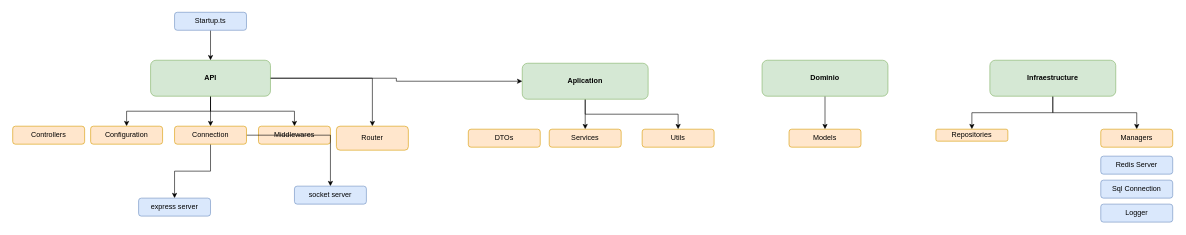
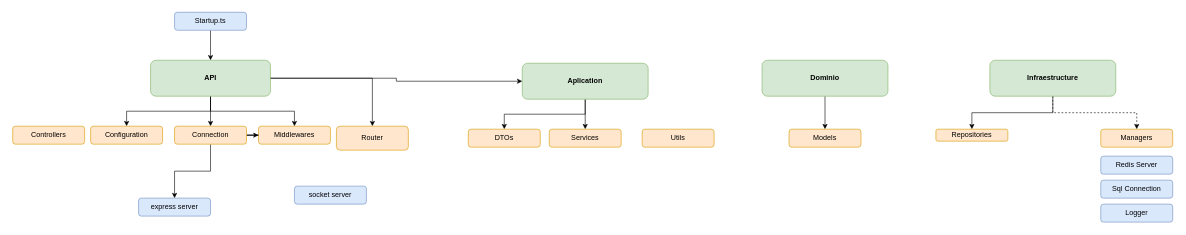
  <mxCell id="0" />
  <mxCell id="1" parent="0" />
  <mxCell id="2" style="edgeStyle=orthogonalEdgeStyle;rounded=0;orthogonalLoop=1;jettySize=auto;html=1;entryX=0.5;entryY=0;entryDx=0;entryDy=0;" parent="1" source="6" target="12" edge="1"><mxGeometry relative="1" as="geometry" /></mxCell>
  <mxCell id="3" value="" style="edgeStyle=orthogonalEdgeStyle;rounded=0;orthogonalLoop=1;jettySize=auto;html=1;" parent="1" source="6" target="17" edge="1"><mxGeometry relative="1" as="geometry" /></mxCell>
  <mxCell id="4" style="edgeStyle=orthogonalEdgeStyle;rounded=0;orthogonalLoop=1;jettySize=auto;html=1;" parent="1" source="6" target="13" edge="1"><mxGeometry relative="1" as="geometry" /></mxCell>
  <mxCell id="5" style="edgeStyle=orthogonalEdgeStyle;rounded=0;orthogonalLoop=1;jettySize=auto;html=1;" parent="1" source="6" target="14" edge="1"><mxGeometry relative="1" as="geometry" /></mxCell>
  <mxCell id="6" value="&lt;b&gt;API&lt;/b&gt;" style="rounded=1;whiteSpace=wrap;html=1;fillColor=#d5e8d4;strokeColor=#82b366;" parent="1" vertex="1"><mxGeometry x="250" y="100" width="200" height="60" as="geometry" /></mxCell>
- <mxCell id="8" style="edgeStyle=orthogonalEdgeStyle;rounded=0;orthogonalLoop=1;jettySize=auto;html=1;" parent="1" source="10" target="25" edge="1"><mxGeometry relative="1" as="geometry" /></mxCell>
+ <mxCell id="7" style="edgeStyle=orthogonalEdgeStyle;rounded=0;orthogonalLoop=1;jettySize=auto;html=1;entryX=0.5;entryY=0;entryDx=0;entryDy=0;" parent="1" source="10" target="23" edge="1"><mxGeometry relative="1" as="geometry" /></mxCell>
  <mxCell id="9" style="edgeStyle=orthogonalEdgeStyle;rounded=0;orthogonalLoop=1;jettySize=auto;html=1;entryX=0.5;entryY=0;entryDx=0;entryDy=0;" parent="1" source="10" target="24" edge="1"><mxGeometry relative="1" as="geometry" /></mxCell>
  <mxCell id="10" value="&lt;b&gt;Aplication&lt;/b&gt;" style="rounded=1;whiteSpace=wrap;html=1;fillColor=#d5e8d4;strokeColor=#82b366;" parent="1" vertex="1"><mxGeometry x="870" y="105" width="210" height="60" as="geometry" /></mxCell>
  <mxCell id="11" value="Controllers" style="rounded=1;whiteSpace=wrap;html=1;fillColor=#ffe6cc;strokeColor=#d79b00;" parent="1" vertex="1"><mxGeometry x="20" y="210" width="120" height="30" as="geometry" /></mxCell>
  <mxCell id="12" value="Configuration" style="rounded=1;whiteSpace=wrap;html=1;fillColor=#ffe6cc;strokeColor=#d79b00;" parent="1" vertex="1"><mxGeometry x="150" y="210" width="120" height="30" as="geometry" /></mxCell>
  <mxCell id="13" value="Middlewares" style="rounded=1;whiteSpace=wrap;html=1;fillColor=#ffe6cc;strokeColor=#d79b00;" parent="1" vertex="1"><mxGeometry x="430" y="210" width="120" height="30" as="geometry" /></mxCell>
  <mxCell id="14" value="Router" style="rounded=1;whiteSpace=wrap;html=1;fillColor=#ffe6cc;strokeColor=#d79b00;" parent="1" vertex="1"><mxGeometry x="560" y="210" width="120" height="40" as="geometry" /></mxCell>
- <mxCell id="15" style="edgeStyle=orthogonalEdgeStyle;rounded=0;orthogonalLoop=1;jettySize=auto;html=1;" parent="1" source="17" target="21" edge="1"><mxGeometry relative="1" as="geometry" /></mxCell>
+ <mxCell id="15" style="edgeStyle=orthogonalEdgeStyle;rounded=0;orthogonalLoop=1;jettySize=auto;html=1;" parent="1" source="17" target="13" edge="1"><mxGeometry relative="1" as="geometry" /></mxCell>
  <mxCell id="16" style="edgeStyle=orthogonalEdgeStyle;rounded=0;orthogonalLoop=1;jettySize=auto;html=1;" parent="1" source="17" target="20" edge="1"><mxGeometry relative="1" as="geometry" /></mxCell>
  <mxCell id="17" value="Connection" style="rounded=1;whiteSpace=wrap;html=1;fillColor=#ffe6cc;strokeColor=#d79b00;" parent="1" vertex="1"><mxGeometry x="290" y="210" width="120" height="30" as="geometry" /></mxCell>
  <mxCell id="18" value="" style="edgeStyle=orthogonalEdgeStyle;rounded=0;orthogonalLoop=1;jettySize=auto;html=1;" parent="1" source="19" target="6" edge="1"><mxGeometry relative="1" as="geometry" /></mxCell>
  <mxCell id="19" value="Startup.ts" style="rounded=1;whiteSpace=wrap;html=1;fillColor=#dae8fc;strokeColor=#6c8ebf;" parent="1" vertex="1"><mxGeometry x="290" y="20" width="120" height="30" as="geometry" /></mxCell>
  <mxCell id="20" value="express server" style="rounded=1;whiteSpace=wrap;html=1;fillColor=#dae8fc;strokeColor=#6c8ebf;" parent="1" vertex="1"><mxGeometry x="230" y="330" width="120" height="30" as="geometry" /></mxCell>
  <mxCell id="21" value="socket server" style="rounded=1;whiteSpace=wrap;html=1;fillColor=#dae8fc;strokeColor=#6c8ebf;" parent="1" vertex="1"><mxGeometry x="490" y="310" width="120" height="30" as="geometry" /></mxCell>
  <mxCell id="22" style="edgeStyle=orthogonalEdgeStyle;rounded=0;orthogonalLoop=1;jettySize=auto;html=1;" parent="1" source="6" target="10" edge="1"><mxGeometry relative="1" as="geometry" /></mxCell>
  <mxCell id="23" value="DTOs" style="rounded=1;whiteSpace=wrap;html=1;fillColor=#ffe6cc;strokeColor=#d79b00;" parent="1" vertex="1"><mxGeometry x="780" y="215" width="120" height="30" as="geometry" /></mxCell>
  <mxCell id="24" value="Services" style="rounded=1;whiteSpace=wrap;html=1;fillColor=#ffe6cc;strokeColor=#d79b00;" parent="1" vertex="1"><mxGeometry x="915" y="215" width="120" height="30" as="geometry" /></mxCell>
  <mxCell id="25" value="Utils" style="rounded=1;whiteSpace=wrap;html=1;fillColor=#ffe6cc;strokeColor=#d79b00;" parent="1" vertex="1"><mxGeometry x="1070" y="215" width="120" height="30" as="geometry" /></mxCell>
  <mxCell id="26" value="" style="edgeStyle=orthogonalEdgeStyle;rounded=0;orthogonalLoop=1;jettySize=auto;html=1;" parent="1" source="27" target="28" edge="1"><mxGeometry relative="1" as="geometry" /></mxCell>
  <mxCell id="27" value="&lt;b&gt;Dominio&lt;/b&gt;" style="rounded=1;whiteSpace=wrap;html=1;fillColor=#d5e8d4;strokeColor=#82b366;" parent="1" vertex="1"><mxGeometry x="1270" y="100" width="210" height="60" as="geometry" /></mxCell>
  <mxCell id="28" value="Models" style="rounded=1;whiteSpace=wrap;html=1;fillColor=#ffe6cc;strokeColor=#d79b00;" parent="1" vertex="1"><mxGeometry x="1315" y="215" width="120" height="30" as="geometry" /></mxCell>
  <mxCell id="29" style="edgeStyle=orthogonalEdgeStyle;rounded=0;orthogonalLoop=1;jettySize=auto;html=1;entryX=0.5;entryY=0;entryDx=0;entryDy=0;" parent="1" source="31" target="32" edge="1"><mxGeometry relative="1" as="geometry" /></mxCell>
- <mxCell id="30" style="edgeStyle=orthogonalEdgeStyle;rounded=0;orthogonalLoop=1;jettySize=auto;html=1;" parent="1" source="31" target="33" edge="1"><mxGeometry relative="1" as="geometry" /></mxCell>
+ <mxCell id="30" style="edgeStyle=orthogonalEdgeStyle;rounded=0;orthogonalLoop=1;jettySize=auto;html=1;dashed=1;" parent="1" source="31" target="33" edge="1"><mxGeometry relative="1" as="geometry" /></mxCell>
  <mxCell id="31" value="&lt;b&gt;Infraestructure&lt;/b&gt;" style="rounded=1;whiteSpace=wrap;html=1;fillColor=#d5e8d4;strokeColor=#82b366;" parent="1" vertex="1"><mxGeometry x="1650" y="100" width="210" height="60" as="geometry" /></mxCell>
  <mxCell id="32" value="Repositories" style="rounded=1;whiteSpace=wrap;html=1;fillColor=#ffe6cc;strokeColor=#d79b00;" parent="1" vertex="1"><mxGeometry x="1560" y="215" width="120" height="20" as="geometry" /></mxCell>
  <mxCell id="33" value="Managers" style="rounded=1;whiteSpace=wrap;html=1;fillColor=#ffe6cc;strokeColor=#d79b00;" parent="1" vertex="1"><mxGeometry x="1835" y="215" width="120" height="30" as="geometry" /></mxCell>
  <mxCell id="34" value="Redis Server" style="rounded=1;whiteSpace=wrap;html=1;fillColor=#dae8fc;strokeColor=#6c8ebf;" parent="1" vertex="1"><mxGeometry x="1835" y="260" width="120" height="30" as="geometry" /></mxCell>
  <mxCell id="35" value="Sql Connection" style="rounded=1;whiteSpace=wrap;html=1;fillColor=#dae8fc;strokeColor=#6c8ebf;" parent="1" vertex="1"><mxGeometry x="1835" y="300" width="120" height="30" as="geometry" /></mxCell>
  <mxCell id="36" value="Logger" style="rounded=1;whiteSpace=wrap;html=1;fillColor=#dae8fc;strokeColor=#6c8ebf;" parent="1" vertex="1"><mxGeometry x="1835" y="340" width="120" height="30" as="geometry" /></mxCell>
